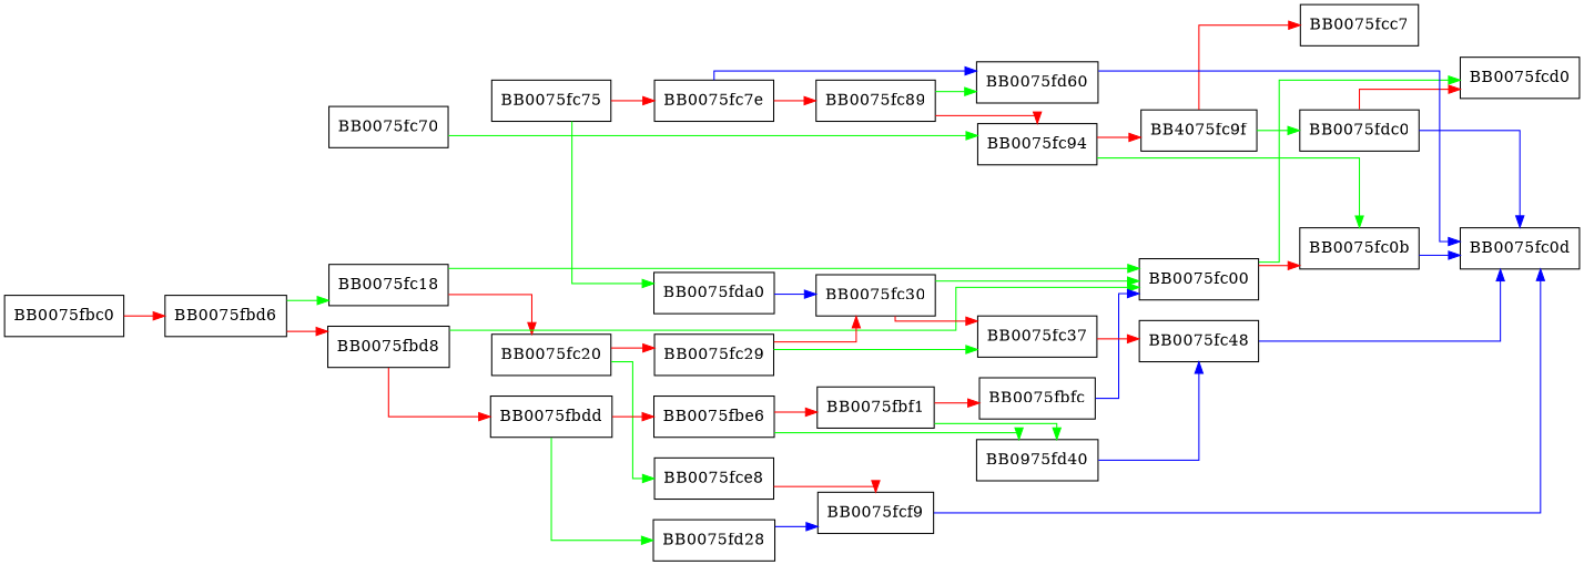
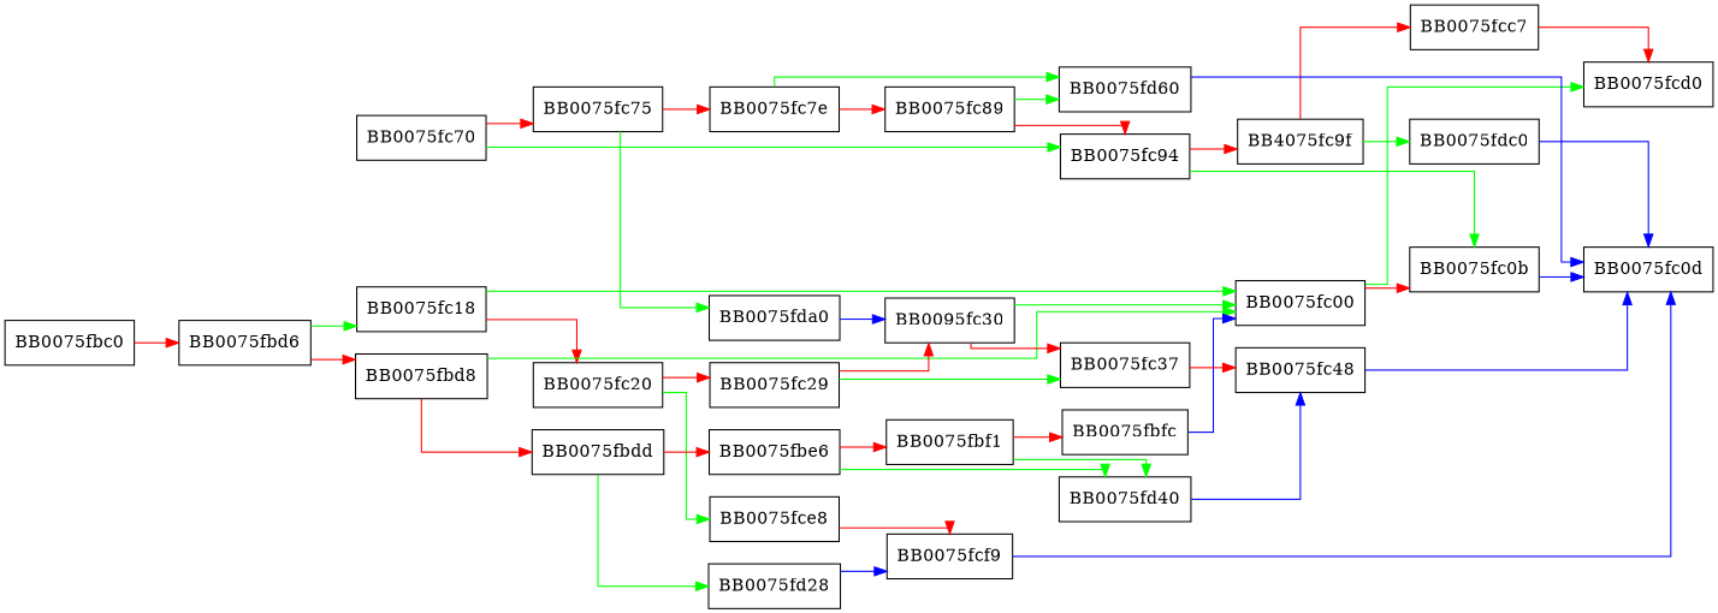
  digraph {
    rankdir=LR
    splines=ortho
    node [shape=box]
    edge [color=red]
    BB0075fbc0
    BB0075fbd6
    BB0075fc70
    BB0075fc94
    BB0075fc75
    BB0075fc18
    BB0075fbd8
    BB0075fc0b
    n9 [label=BB4075fc9f]
    BB0075fda0
    BB0075fc7e
    BB0075fc00
    BB0075fc20
    BB0075fbdd
    BB0075fcd0
    BB0075fce8
    BB0075fc29
    BB0075fd28
    BB0075fbe6
    BB0075fc0d
    BB0075fcf9
-   BB0075fd40 [label=BB0975fd40]
+   BB0075fd40
    BB0075fbf1
    BB0075fc48
    BB0075fbfc
    BB0075fc37
-   BB0075fc30
+   BB0075fc30 [label=BB0095fc30]
    BB0075fdc0
    BB0075fcc7
    BB0075fd60
    BB0075fc89
    BB0075fbc0 -> BB0075fbd6
    BB0075fbd6 -> BB0075fc18 [color=green]
    BB0075fbd6 -> BB0075fbd8
    BB0075fc70 -> BB0075fc94 [color=green]
+   BB0075fc70 -> BB0075fc75
    BB0075fc94 -> BB0075fc0b [color=green]
    BB0075fc94 -> n9
    BB0075fc75 -> BB0075fda0 [color=green]
    BB0075fc75 -> BB0075fc7e
    BB0075fc18 -> BB0075fc00 [color=green]
    BB0075fc18 -> BB0075fc20
    BB0075fbd8 -> BB0075fc00 [color=green]
    BB0075fbd8 -> BB0075fbdd
    BB0075fc0b -> BB0075fc0d [color=blue]
    n9 -> BB0075fdc0 [color=green]
    n9 -> BB0075fcc7
    BB0075fda0 -> BB0075fc30 [color=blue]
-   BB0075fc7e -> BB0075fd60 [color=blue]
+   BB0075fc7e -> BB0075fd60 [color=green]
    BB0075fc7e -> BB0075fc89
    BB0075fc00 -> BB0075fc0b
    BB0075fc00 -> BB0075fcd0 [color=green]
    BB0075fc20 -> BB0075fce8 [color=green]
    BB0075fc20 -> BB0075fc29
    BB0075fbdd -> BB0075fd28 [color=green]
    BB0075fbdd -> BB0075fbe6
    BB0075fce8 -> BB0075fcf9
    BB0075fc29 -> BB0075fc37 [color=green]
    BB0075fc29 -> BB0075fc30
    BB0075fd28 -> BB0075fcf9 [color=blue]
    BB0075fbe6 -> BB0075fd40 [color=green]
    BB0075fbe6 -> BB0075fbf1
    BB0075fcf9 -> BB0075fc0d [color=blue]
    BB0075fd40 -> BB0075fc48 [color=blue]
    BB0075fbf1 -> BB0075fd40 [color=green]
    BB0075fbf1 -> BB0075fbfc
    BB0075fc48 -> BB0075fc0d [color=blue]
    BB0075fbfc -> BB0075fc00 [color=blue]
    BB0075fc37 -> BB0075fc48
    BB0075fc30 -> BB0075fc00 [color=green]
    BB0075fc30 -> BB0075fc37
    BB0075fdc0 -> BB0075fc0d [color=blue]
-   BB0075fdc0 -> BB0075fcd0
+   BB0075fcc7 -> BB0075fcd0
    BB0075fd60 -> BB0075fc0d [color=blue]
    BB0075fc89 -> BB0075fc94
    BB0075fc89 -> BB0075fd60 [color=green]
  }
